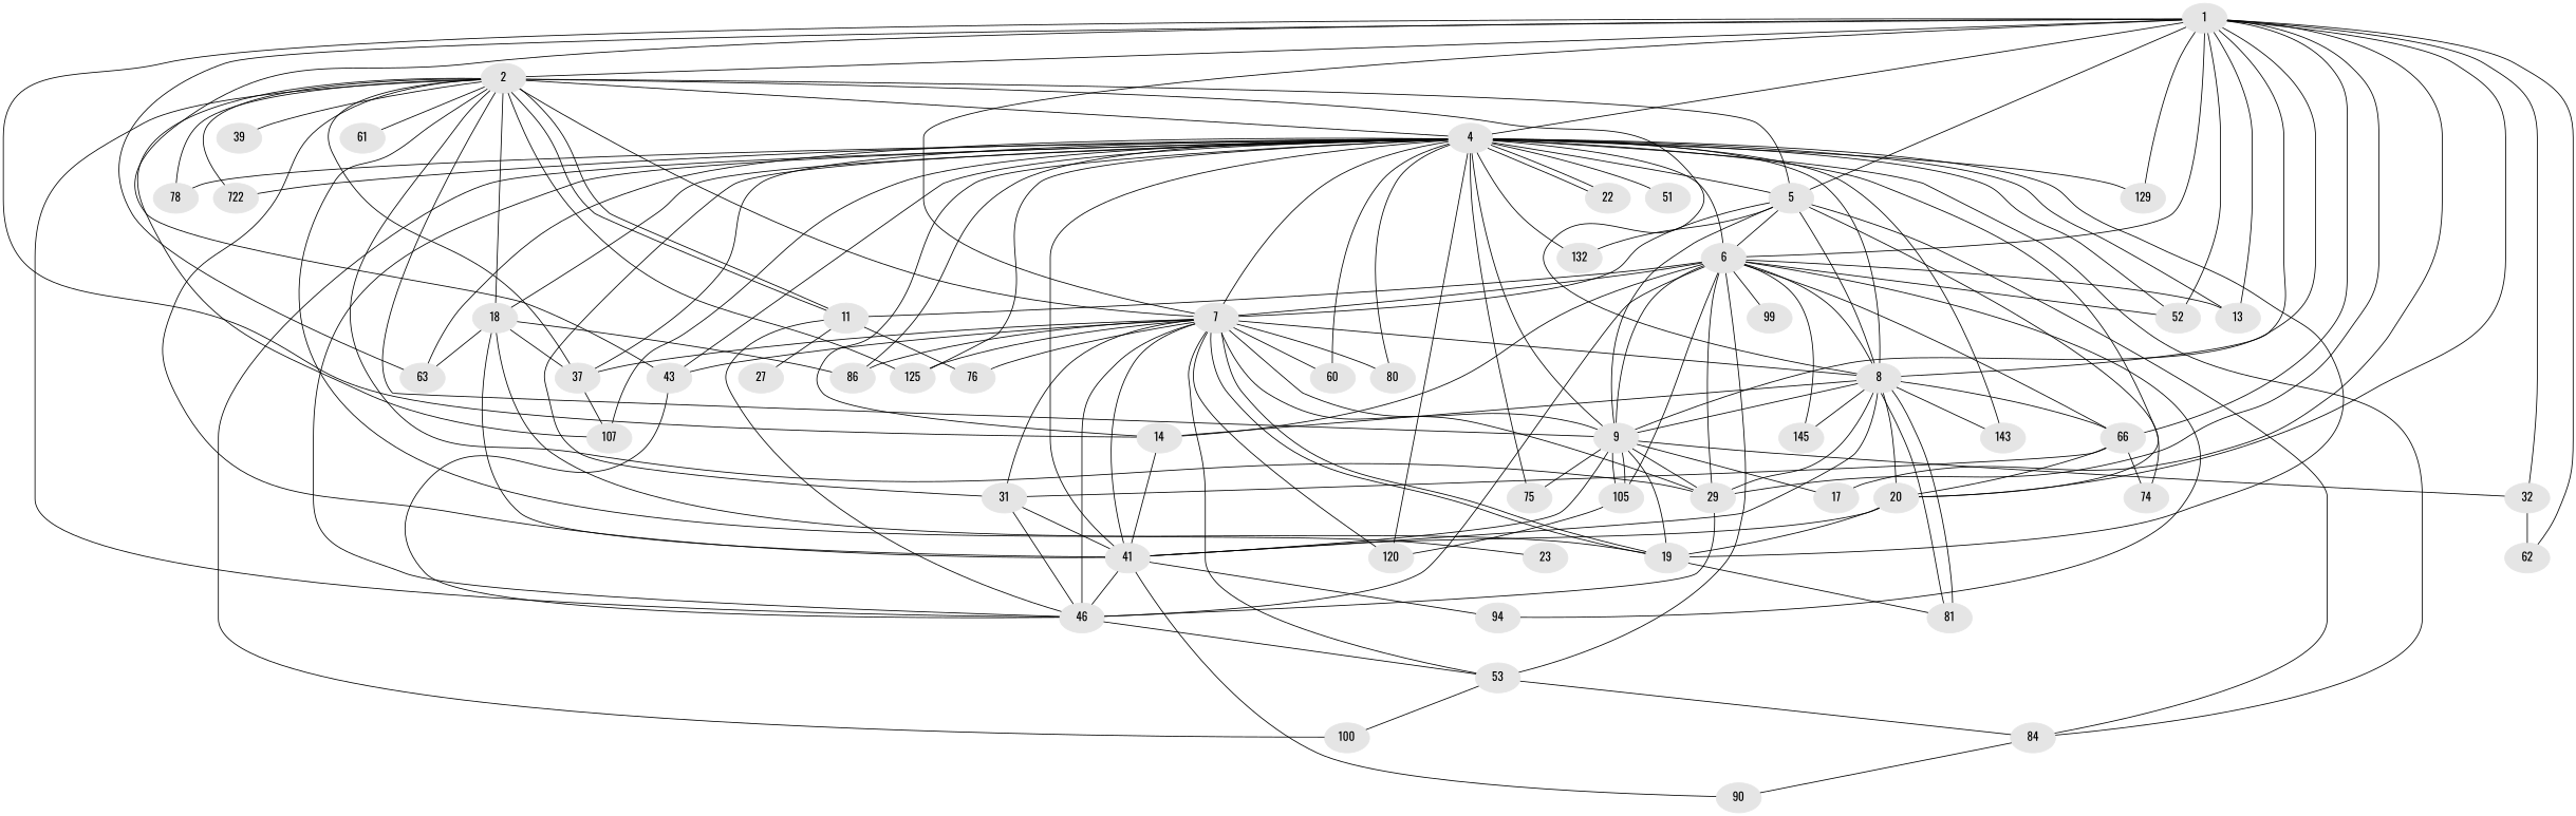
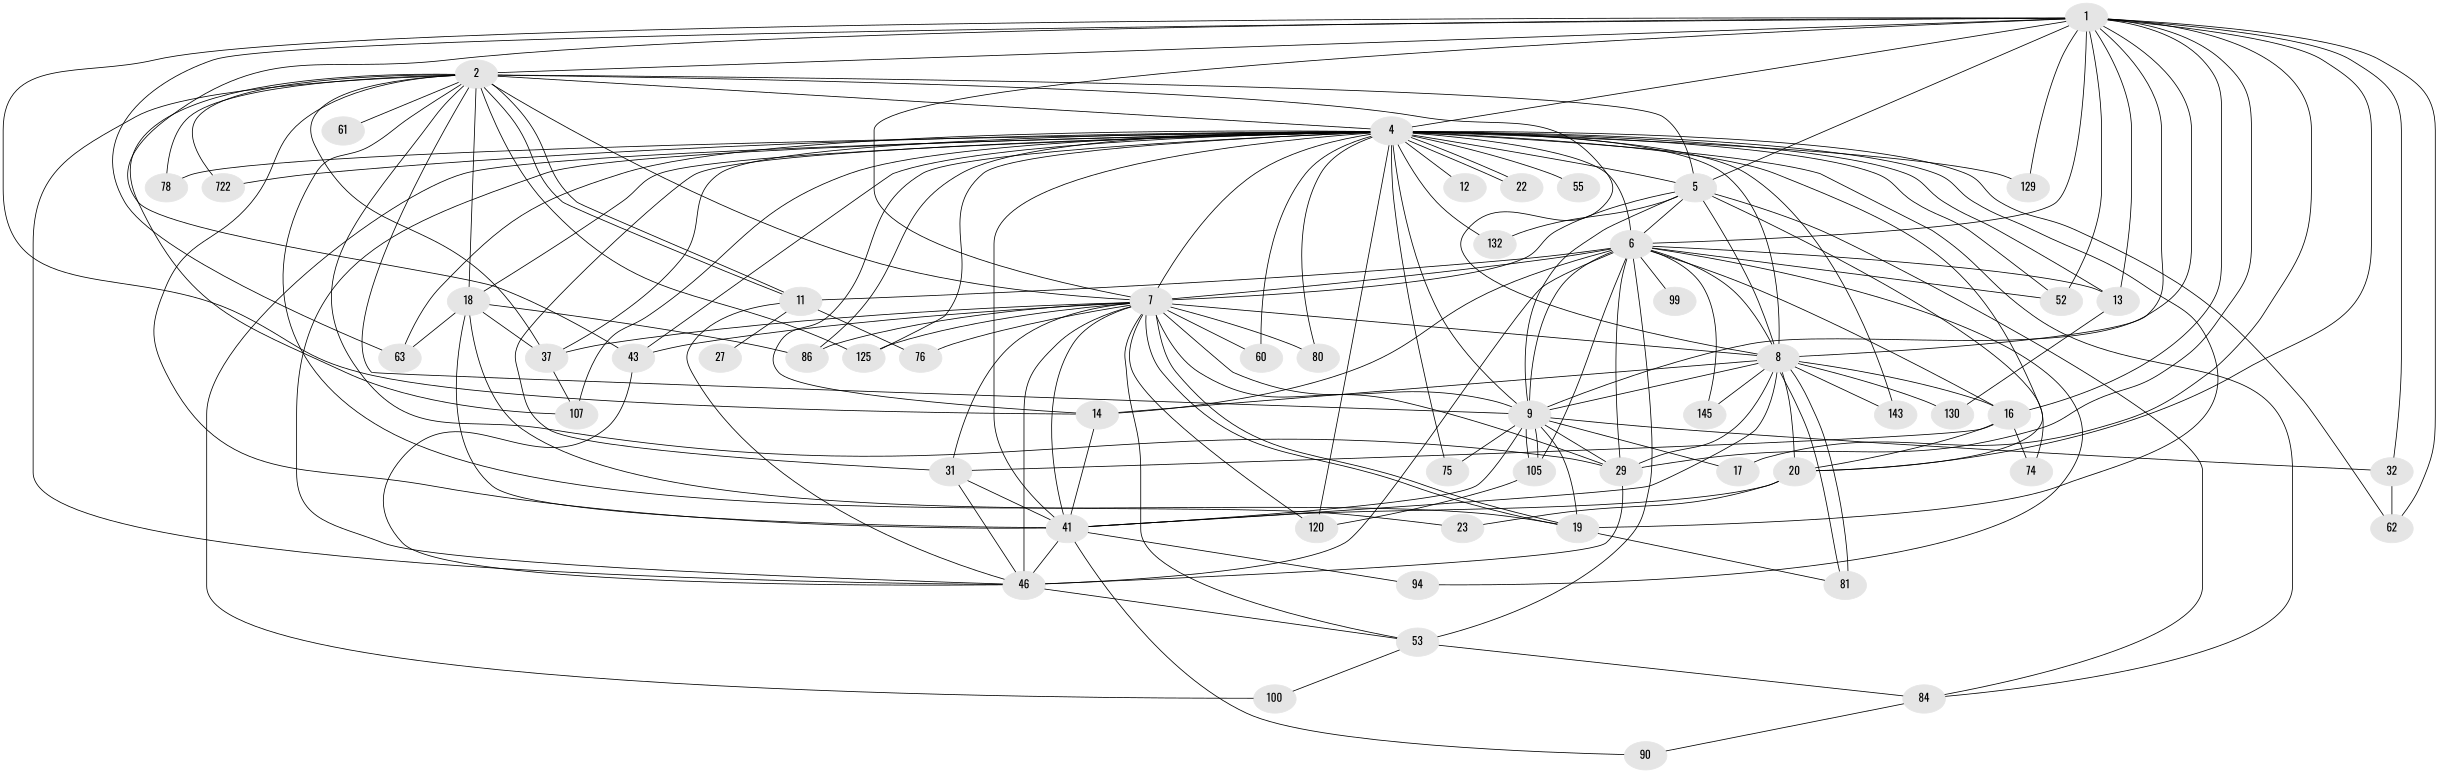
  graph {
    fontname=Oswald
    node [color=gray90 fontname=Oswald style=filled]
    edge [fontname=Oswald]
    1 [super="+26"]
    2 [super="+3"]
    4 [super="+21+10+56+98"]
    5
    6 [super="+17+118+38+50+79"]
    7 [super="+91"]
    8 [super="+33"]
    9 [super="+106+36+123+114+92+28+25+89+57+87"]
    13
    14 [super="+109+104"]
    n11 [label=17]
-   16 [super="+58+121" label=66]
+   16 [super="+58+121"]
    20 [super="+44+73+40"]
    29 [super="+42+30"]
    32 [super="+132"]
    43 [super="+133"]
    52 [super="+117"]
    62 [super="+139"]
    63 [super="+111"]
    129
    11 [super="+64"]
    18
    19 [super="+142+54+24"]
    37 [super="+116+71"]
-   39
    41 [super="+69+70+51"]
    46 [super="+115+136+107+67+103"]
    61
    n29 [label=78]
    n30 [label=107]
    n31 [label=722]
    125
+   12
    22
    31 [super="+101"]
    n36 [label=75]
-   55 [label=51]
+   55
    60
    80
    84 [super="+93"]
    86
    100
    n43 [label=132]
    120 [super="+144"]
    143
    74
    53 [super="+126+127+88+82"]
    94
    99
    105 [super="+113"]
    145
    76
    81
+   130
    23
    27
    90
    1 -- 2 [weight=2]
    1 -- 4 [weight=2]
    1 -- 5
    1 -- 6 [weight=2]
    1 -- 7 [weight=2]
    1 -- 8 [weight=2]
    1 -- 9 [weight=3]
    1 -- 13
    1 -- 14 [weight=2]
    1 -- n11
    1 -- 16 [weight=2]
    1 -- 20
    1 -- 29
    1 -- 32
    1 -- 43
    1 -- 52
    1 -- 62
    1 -- 63
    1 -- 129
    2 -- 4 [weight=4]
    2 -- 5 [weight=2]
    2 -- 7 [weight=2]
    2 -- 8 [weight=2]
    2 -- 9 [weight=4]
    2 -- 29
    2 -- 11
    2 -- 11
    2 -- 18
    2 -- 19
    2 -- 37
-   2 -- 39 [weight=2]
    2 -- 41
    2 -- 46
    2 -- 61
    2 -- n29
    2 -- n30
    2 -- n31
    2 -- 125
    4 -- 5 [weight=2]
    4 -- 6 [weight=3]
    4 -- 7 [weight=4]
    4 -- 8 [weight=2]
    4 -- 9 [weight=5]
    4 -- 13
    4 -- 14
    4 -- 20
    4 -- 43 [weight=2]
    4 -- 52
+   4 -- 62
    4 -- 63
    4 -- 129
    4 -- 18
    4 -- 19 [weight=2]
    4 -- 37
    4 -- 41
    4 -- 46
    4 -- n29
    4 -- n30
    4 -- n31
    4 -- 125
+   4 -- 12
    4 -- 22
    4 -- 22
    4 -- 31
    4 -- n36
    4 -- 55 [weight=2]
    4 -- 60
    4 -- 80
    4 -- 84 [weight=2]
    4 -- 86
    4 -- 100
    4 -- n43
    4 -- 120
    4 -- 143
    5 -- 6 [weight=3]
    5 -- 7
    5 -- 8
    5 -- 9
    5 -- 84
    5 -- n43
    5 -- 74
    6 -- 7 [weight=2]
    6 -- 8 [weight=2]
    6 -- 9 [weight=2]
    6 -- 13
    6 -- 14
    6 -- 16
    6 -- 29 [weight=3]
    6 -- 52 [weight=2]
    6 -- 11
    6 -- 46 [weight=2]
    6 -- 53
    6 -- 94
    6 -- 99 [weight=2]
    6 -- 105
    6 -- 145
    7 -- 8
    7 -- 9 [weight=3]
    7 -- 29
    7 -- 43
    7 -- 19
    7 -- 19
    7 -- 37
    7 -- 41
    7 -- 46
    7 -- 125
    7 -- 31
    7 -- 60
    7 -- 80
    7 -- 86
    7 -- 120
    7 -- 53
    7 -- 76
    8 -- 9 [weight=2]
    8 -- 14
    8 -- 16 [weight=2]
    8 -- 20
    8 -- 29
    8 -- 41
    8 -- 143
    8 -- 145
    8 -- 81
    8 -- 81
+   8 -- 130
    9 -- n11
    9 -- 29 [weight=2]
    9 -- 32 [weight=2]
    9 -- 19
    9 -- 41
    9 -- n36
    9 -- 105
    9 -- 105
+   13 -- 130
    14 -- 41
    16 -- 20
    16 -- 31
    16 -- 74
    20 -- 41
-   20 -- 19
+   20 -- 23
    29 -- 46
    32 -- 62
    43 -- 46
    11 -- 46
    11 -- 76
    11 -- 27
    18 -- 63
    18 -- 37
    18 -- 41 [weight=2]
    18 -- 86
    18 -- 23
    19 -- 81
    37 -- n30
    41 -- 46
    41 -- 94
    41 -- 90
    46 -- 53
    31 -- 41
    31 -- 46
    84 -- 90
    53 -- 84 [weight=2]
    53 -- 100
    105 -- 120
  }
